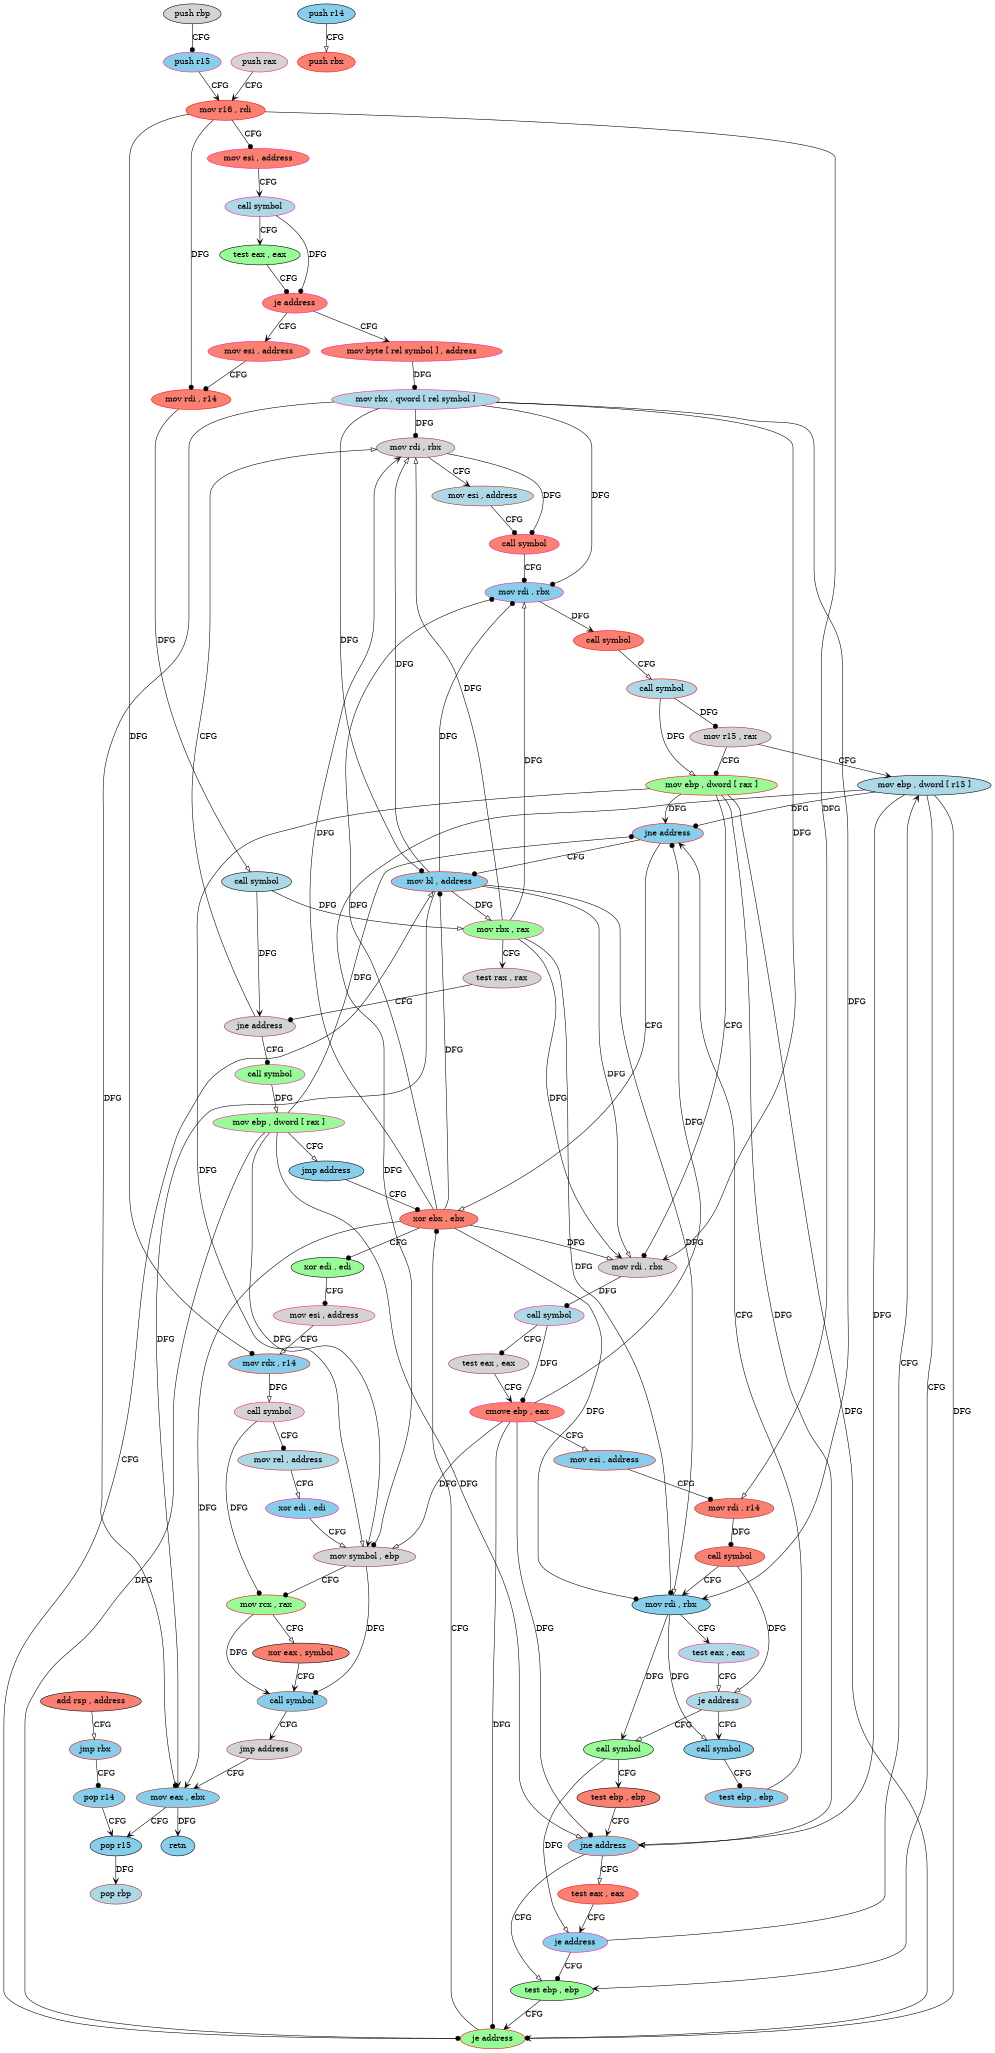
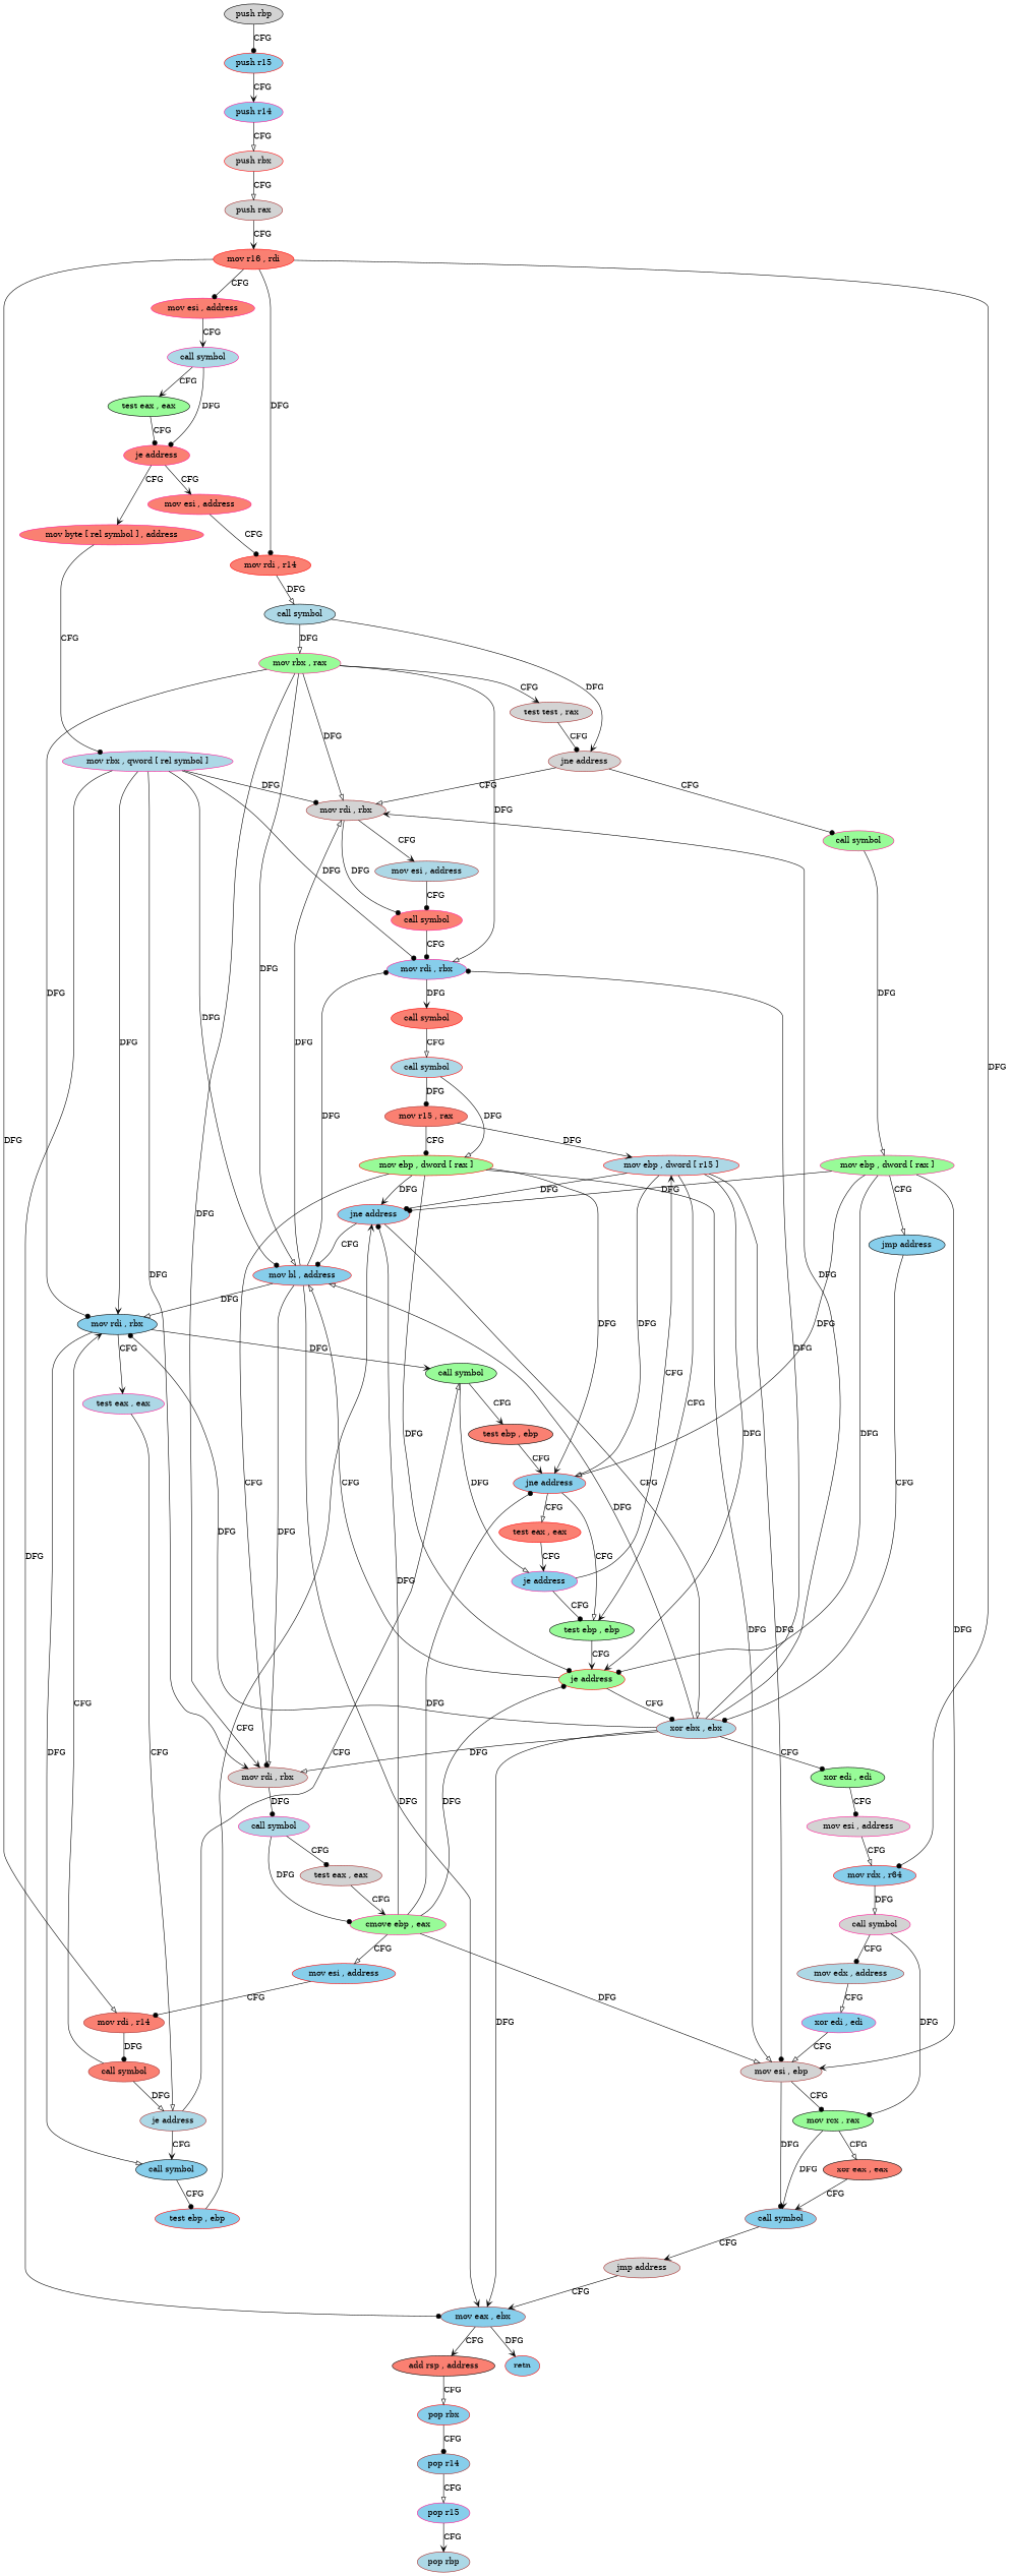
  digraph {
    node [color=deeppink fillcolor=skyblue style=filled]
    edge [arrowhead=dot]
    n1 [color=black fillcolor=lightgrey label="push rbp"]
-   n2 [label="push r15"]
-   n3 [color=black label="push r14"]
-   n4 [color=red fillcolor=salmon label="push rbx"]
-   n5 [fillcolor=lightgrey label="push rax"]
+   n2 [color=red label="push r15"]
+   n3 [label="push r14"]
+   n4 [color=red fillcolor=lightgrey label="push rbx"]
+   n5 [color=brown fillcolor=lightgrey label="push rax"]
    n6 [color=red fillcolor=salmon label="mov r16 , rdi"]
    n7 [fillcolor=salmon label="mov esi , address"]
    n8 [color=red fillcolor=salmon label="mov rdi , r14"]
    n9 [color=brown fillcolor=salmon label="mov rdi , r14"]
-   n10 [color=red label="mov rdx , r14"]
+   n10 [color=red label="mov rdx , r64"]
    n11 [fillcolor=lightblue label="call symbol"]
    n12 [color=black fillcolor=lightblue label="call symbol"]
    n13 [color=brown fillcolor=salmon label="call symbol"]
    n14 [fillcolor=lightgrey label="call symbol"]
    n15 [color=black fillcolor=palegreen label="test eax , eax"]
    n16 [fillcolor=salmon label="je address"]
    n17 [fillcolor=salmon label="mov byte [ rel symbol ] , address"]
    n18 [fillcolor=salmon label="mov esi , address"]
    n19 [fillcolor=lightblue label="mov rbx , qword [ rel symbol ]"]
    n20 [color=brown fillcolor=lightgrey label="mov rdi , rbx"]
    n21 [color=red label="mov bl , address"]
    n22 [label="mov rdi , rbx"]
    n23 [color=brown fillcolor=lightgrey label="mov rdi , rbx"]
    n24 [color=black label="mov rdi , rbx"]
    n25 [color=brown label="mov eax , ebx"]
    n26 [color=brown fillcolor=lightblue label="mov esi , address"]
    n27 [fillcolor=salmon label="call symbol"]
    n28 [color=red fillcolor=salmon label="call symbol"]
    n29 [fillcolor=lightblue label="call symbol"]
    n30 [color=black label="call symbol"]
    n31 [color=black fillcolor=palegreen label="call symbol"]
    n32 [fillcolor=lightblue label="test eax , eax"]
    n33 [color=black fillcolor=salmon label="add rsp , address"]
-   n34 [color=black label=retn]
+   n34 [color=red label=retn]
    n35 [fillcolor=palegreen label="mov rbx , rax"]
    n36 [color=brown fillcolor=lightgrey label="jne address"]
-   n37 [color=brown fillcolor=lightgrey label="test rax , rax"]
+   n37 [color=brown fillcolor=lightgrey label="test test , rax"]
    n38 [fillcolor=palegreen label="call symbol"]
    n39 [fillcolor=palegreen label="mov ebp , dword [ rax ]"]
    n40 [color=red label="jne address"]
    n41 [color=red label="jne address"]
    n42 [color=red fillcolor=palegreen label="je address"]
-   n43 [color=brown fillcolor=lightgrey label="mov symbol , ebp"]
+   n43 [color=brown fillcolor=lightgrey label="mov esi , ebp"]
    n44 [color=black label="jmp address"]
    n45 [color=red label="test ebp , ebp"]
-   n46 [color=brown fillcolor=salmon label="xor ebx , ebx"]
+   n46 [color=brown fillcolor=lightblue label="xor ebx , ebx"]
    n47 [color=black fillcolor=palegreen label="xor edi , edi"]
    n48 [fillcolor=lightgrey label="mov esi , address"]
    n49 [color=black fillcolor=salmon label="test ebp , ebp"]
    n50 [label="je address"]
    n51 [color=black fillcolor=palegreen label="test ebp , ebp"]
-   n52 [color=black fillcolor=lightblue label="mov ebp , dword [ r15 ]"]
+   n52 [color=red fillcolor=lightblue label="mov ebp , dword [ r15 ]"]
    n53 [color=red fillcolor=salmon label="test eax , eax"]
    n54 [color=red fillcolor=lightblue label="call symbol"]
-   n55 [color=brown fillcolor=lightgrey label="mov r15 , rax"]
+   n55 [color=brown fillcolor=salmon label="mov r15 , rax"]
    n56 [color=red fillcolor=palegreen label="mov ebp , dword [ rax ]"]
-   n57 [color=red fillcolor=palegreen label="mov rcx , rax"]
+   n57 [color=black fillcolor=palegreen label="mov rcx , rax"]
    n58 [color=brown label="call symbol"]
    n59 [color=brown fillcolor=lightgrey label="test eax , eax"]
-   n60 [fillcolor=salmon label="cmove ebp , eax"]
+   n60 [fillcolor=palegreen label="cmove ebp , eax"]
    n61 [color=red label="mov esi , address"]
    n62 [color=brown fillcolor=lightblue label="je address"]
-   n63 [color=brown fillcolor=lightblue label="mov rel , address"]
+   n63 [color=brown fillcolor=lightblue label="mov edx , address"]
    n64 [label="xor edi , edi"]
-   n65 [color=black fillcolor=salmon label="xor eax , symbol"]
+   n65 [color=black fillcolor=salmon label="xor eax , eax"]
    n66 [color=brown fillcolor=lightgrey label="jmp address"]
-   n67 [color=red label="jmp rbx"]
+   n67 [color=red label="pop rbx"]
    n68 [color=brown label="pop r14"]
-   n69 [color=black label="pop r15"]
+   n69 [label="pop r15"]
    n70 [color=brown fillcolor=lightblue label="pop rbp"]
    n1 -> n2 [label=CFG]
-   n2 -> n6 [arrowhead=vee label=CFG]
+   n2 -> n3 [arrowhead=vee label=CFG]
    n3 -> n4 [arrowhead=onormal label=CFG]
+   n4 -> n5 [arrowhead=onormal label=CFG]
    n5 -> n6 [arrowhead=vee label=CFG]
    n6 -> n7 [label=CFG]
    n6 -> n8 [label=DFG]
    n6 -> n9 [arrowhead=onormal label=DFG]
    n6 -> n10 [label=DFG]
    n7 -> n11 [arrowhead=vee label=CFG]
    n8 -> n12 [arrowhead=onormal label=DFG]
    n9 -> n13 [label=DFG]
    n10 -> n14 [arrowhead=onormal label=DFG]
    n11 -> n15 [arrowhead=vee label=CFG]
    n11 -> n16 [label=DFG]
    n12 -> n35 [arrowhead=onormal label=DFG]
    n12 -> n36 [arrowhead=vee label=DFG]
    n13 -> n24 [arrowhead=vee label=CFG]
    n13 -> n62 [arrowhead=onormal label=DFG]
    n14 -> n57 [label=DFG]
    n14 -> n63 [label=CFG]
    n15 -> n16 [label=CFG]
    n16 -> n17 [arrowhead=vee label=CFG]
    n16 -> n18 [arrowhead=vee label=CFG]
-   n17 -> n19 [label=DFG]
+   n17 -> n19 [label=CFG]
    n18 -> n8 [label=CFG]
    n19 -> n20 [label=DFG]
    n19 -> n21 [label=DFG]
    n19 -> n22 [label=DFG]
    n19 -> n23 [arrowhead=vee label=DFG]
    n19 -> n24 [arrowhead=vee label=DFG]
    n19 -> n25 [label=DFG]
    n20 -> n26 [arrowhead=vee label=CFG]
    n20 -> n27 [label=DFG]
    n21 -> n20 [arrowhead=onormal label=DFG]
    n21 -> n22 [label=DFG]
    n21 -> n23 [arrowhead=onormal label=DFG]
    n21 -> n24 [arrowhead=onormal label=DFG]
    n21 -> n25 [arrowhead=vee label=DFG]
    n22 -> n28 [arrowhead=vee label=DFG]
    n23 -> n29 [label=DFG]
    n24 -> n30 [arrowhead=onormal label=DFG]
    n24 -> n31 [arrowhead=vee label=DFG]
    n24 -> n32 [arrowhead=vee label=CFG]
-   n25 -> n69 [arrowhead=vee label=CFG]
+   n25 -> n33 [arrowhead=vee label=CFG]
    n25 -> n34 [arrowhead=vee label=DFG]
    n26 -> n27 [label=CFG]
    n27 -> n22 [label=CFG]
    n28 -> n54 [arrowhead=onormal label=CFG]
    n29 -> n59 [label=CFG]
    n29 -> n60 [label=DFG]
    n30 -> n45 [label=CFG]
    n31 -> n49 [arrowhead=vee label=CFG]
    n31 -> n50 [arrowhead=onormal label=DFG]
    n32 -> n62 [arrowhead=onormal label=CFG]
    n33 -> n67 [arrowhead=onormal label=CFG]
    n35 -> n20 [arrowhead=onormal label=DFG]
-   n21 -> n35 [arrowhead=onormal label=DFG]
+   n35 -> n21 [arrowhead=onormal label=DFG]
    n35 -> n22 [arrowhead=onormal label=DFG]
    n35 -> n23 [arrowhead=vee label=DFG]
    n35 -> n24 [label=DFG]
    n35 -> n37 [arrowhead=vee label=CFG]
    n36 -> n20 [arrowhead=onormal label=CFG]
    n36 -> n38 [label=CFG]
    n37 -> n36 [label=CFG]
    n38 -> n39 [arrowhead=onormal label=DFG]
    n39 -> n40 [label=DFG]
    n39 -> n41 [arrowhead=onormal label=DFG]
    n39 -> n42 [label=DFG]
    n39 -> n43 [arrowhead=vee label=DFG]
    n39 -> n44 [arrowhead=onormal label=CFG]
    n40 -> n21 [label=CFG]
    n40 -> n46 [arrowhead=onormal label=CFG]
    n41 -> n51 [arrowhead=onormal label=CFG]
    n41 -> n53 [arrowhead=onormal label=CFG]
    n42 -> n21 [arrowhead=onormal label=CFG]
    n42 -> n46 [label=CFG]
    n43 -> n57 [label=CFG]
    n43 -> n58 [label=DFG]
    n44 -> n46 [label=CFG]
    n45 -> n40 [arrowhead=vee label=CFG]
    n46 -> n20 [arrowhead=vee label=DFG]
-   n46 -> n21 [label=DFG]
+   n46 -> n21 [arrowhead=onormal label=DFG]
    n46 -> n22 [label=DFG]
    n46 -> n23 [arrowhead=onormal label=DFG]
    n46 -> n24 [label=DFG]
    n46 -> n25 [arrowhead=vee label=DFG]
    n46 -> n47 [label=CFG]
    n47 -> n48 [label=CFG]
    n48 -> n10 [arrowhead=onormal label=CFG]
    n49 -> n41 [arrowhead=vee label=CFG]
    n50 -> n51 [label=CFG]
    n50 -> n52 [arrowhead=vee label=CFG]
    n51 -> n42 [arrowhead=vee label=CFG]
    n52 -> n40 [label=DFG]
    n52 -> n41 [arrowhead=onormal label=DFG]
    n52 -> n42 [arrowhead=vee label=DFG]
    n52 -> n43 [label=DFG]
    n52 -> n51 [arrowhead=vee label=CFG]
    n53 -> n50 [arrowhead=vee label=CFG]
    n54 -> n55 [label=DFG]
    n54 -> n56 [arrowhead=onormal label=DFG]
-   n55 -> n52 [arrowhead=vee label=CFG]
+   n55 -> n52 [arrowhead=vee label=DFG]
    n55 -> n56 [label=CFG]
    n56 -> n23 [label=CFG]
    n56 -> n40 [arrowhead=vee label=DFG]
    n56 -> n41 [arrowhead=vee label=DFG]
    n56 -> n42 [label=DFG]
    n56 -> n43 [arrowhead=onormal label=DFG]
    n57 -> n58 [arrowhead=vee label=DFG]
    n57 -> n65 [arrowhead=onormal label=CFG]
    n58 -> n66 [arrowhead=vee label=CFG]
    n59 -> n60 [arrowhead=vee label=CFG]
    n60 -> n40 [label=DFG]
    n60 -> n41 [label=DFG]
    n60 -> n42 [label=DFG]
    n60 -> n43 [arrowhead=onormal label=DFG]
    n60 -> n61 [arrowhead=onormal label=CFG]
    n61 -> n9 [label=CFG]
    n62 -> n30 [arrowhead=vee label=CFG]
    n62 -> n31 [arrowhead=onormal label=CFG]
    n63 -> n64 [arrowhead=onormal label=CFG]
    n64 -> n43 [arrowhead=onormal label=CFG]
    n65 -> n58 [arrowhead=vee label=CFG]
    n66 -> n25 [arrowhead=vee label=CFG]
    n67 -> n68 [label=CFG]
-   n68 -> n69 [arrowhead=vee label=CFG]
-   n69 -> n70 [arrowhead=vee label=DFG]
+   n68 -> n69 [arrowhead=onormal label=CFG]
+   n69 -> n70 [arrowhead=vee label=CFG]
  }
